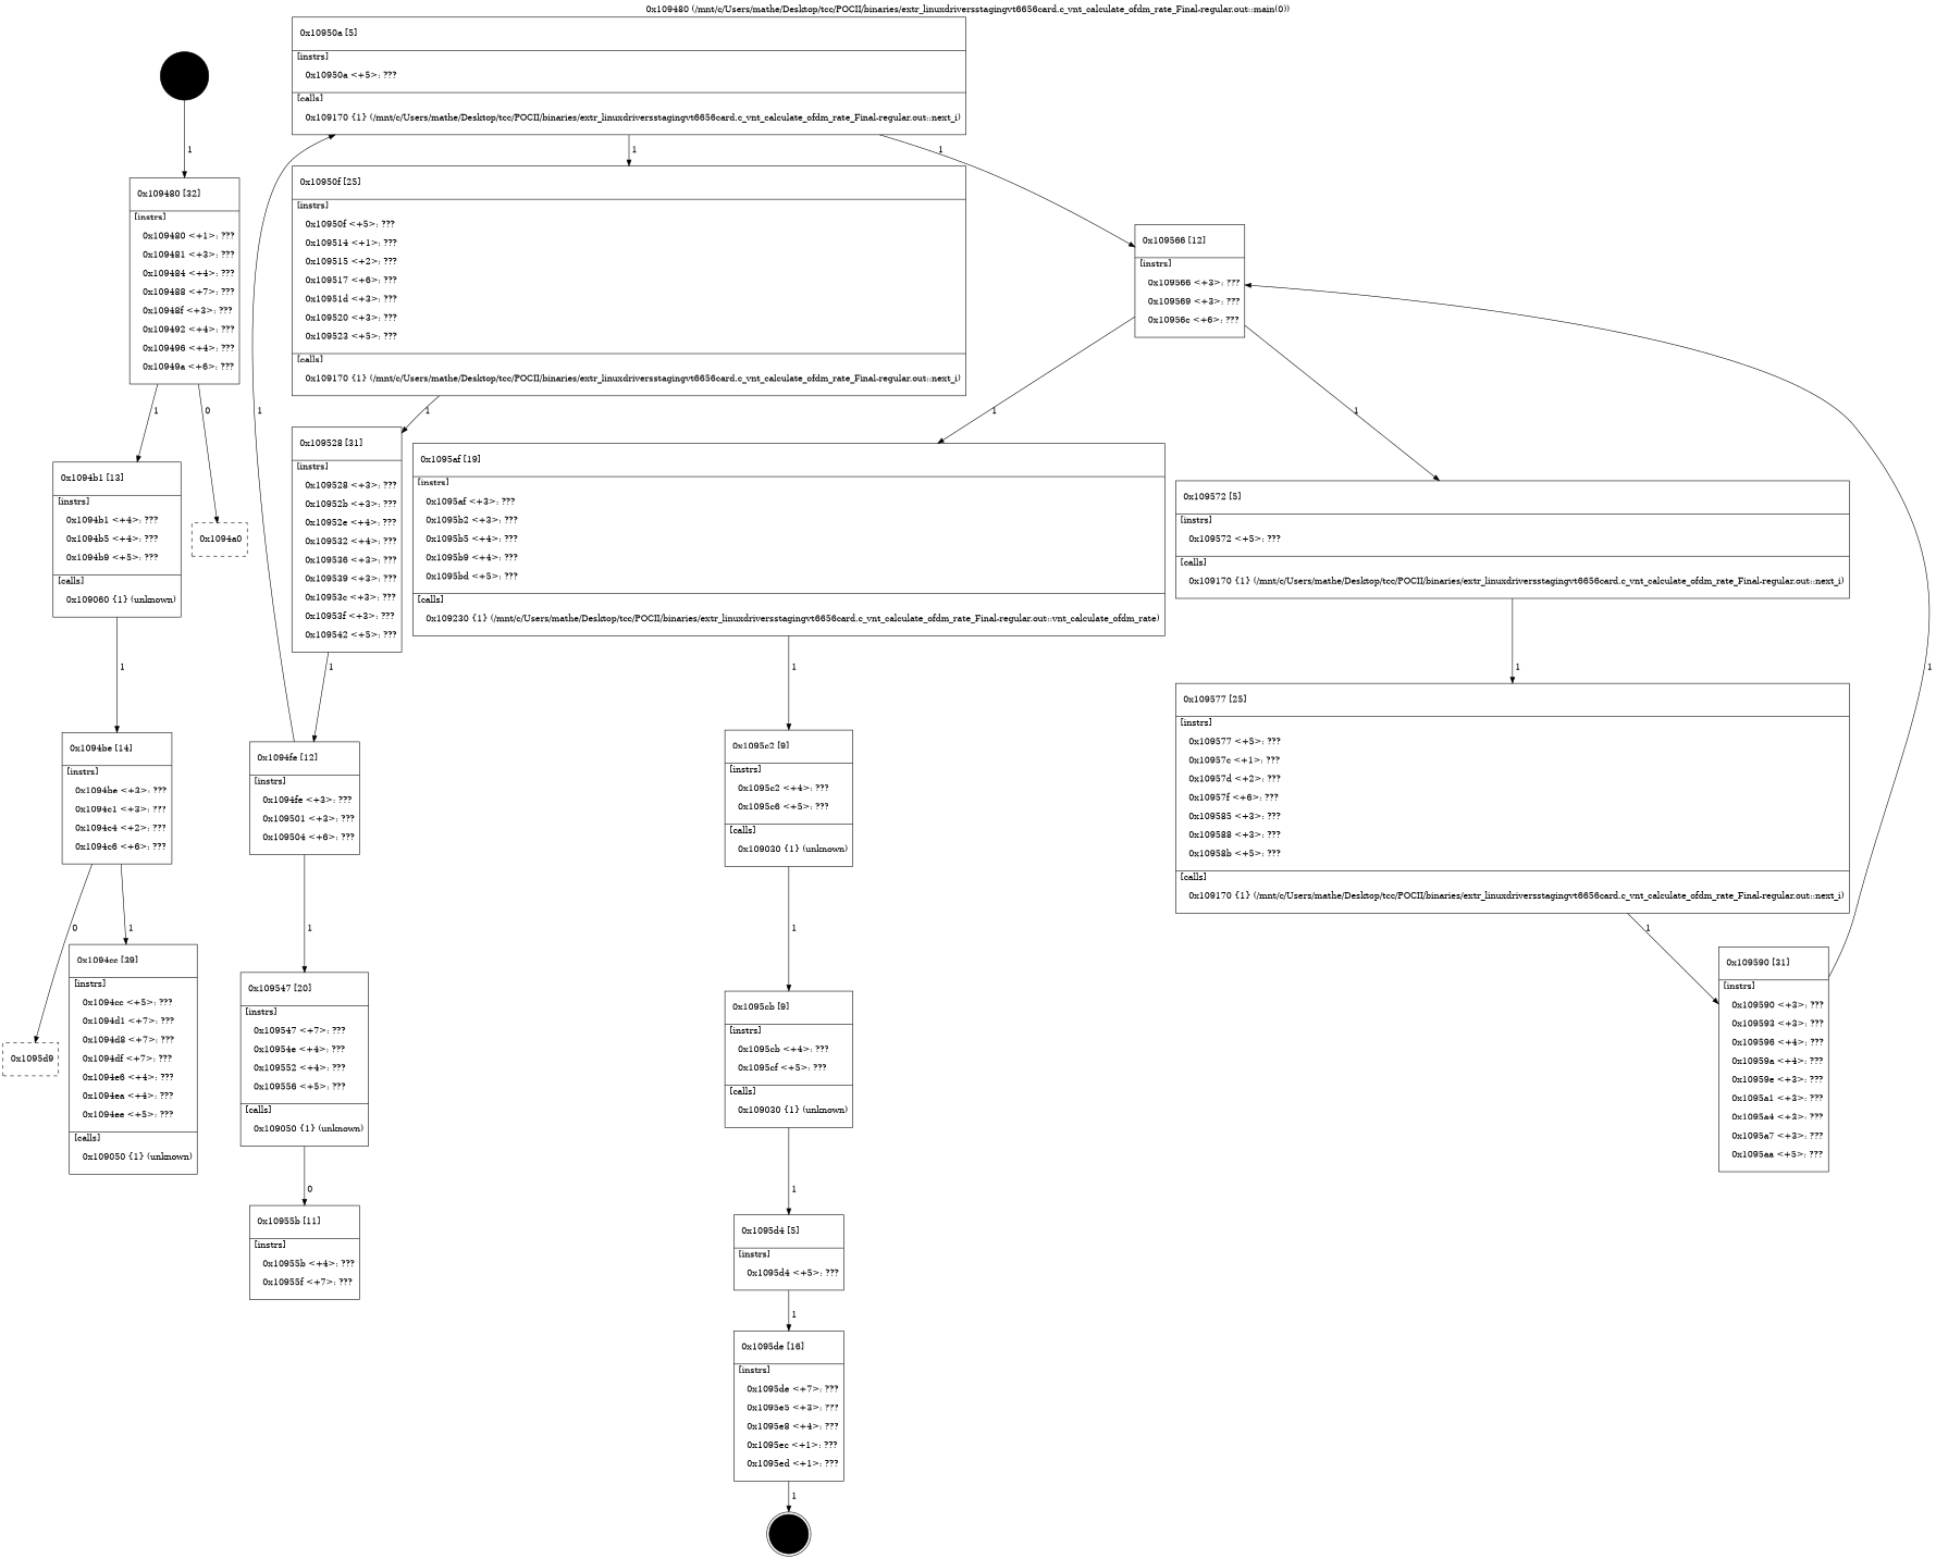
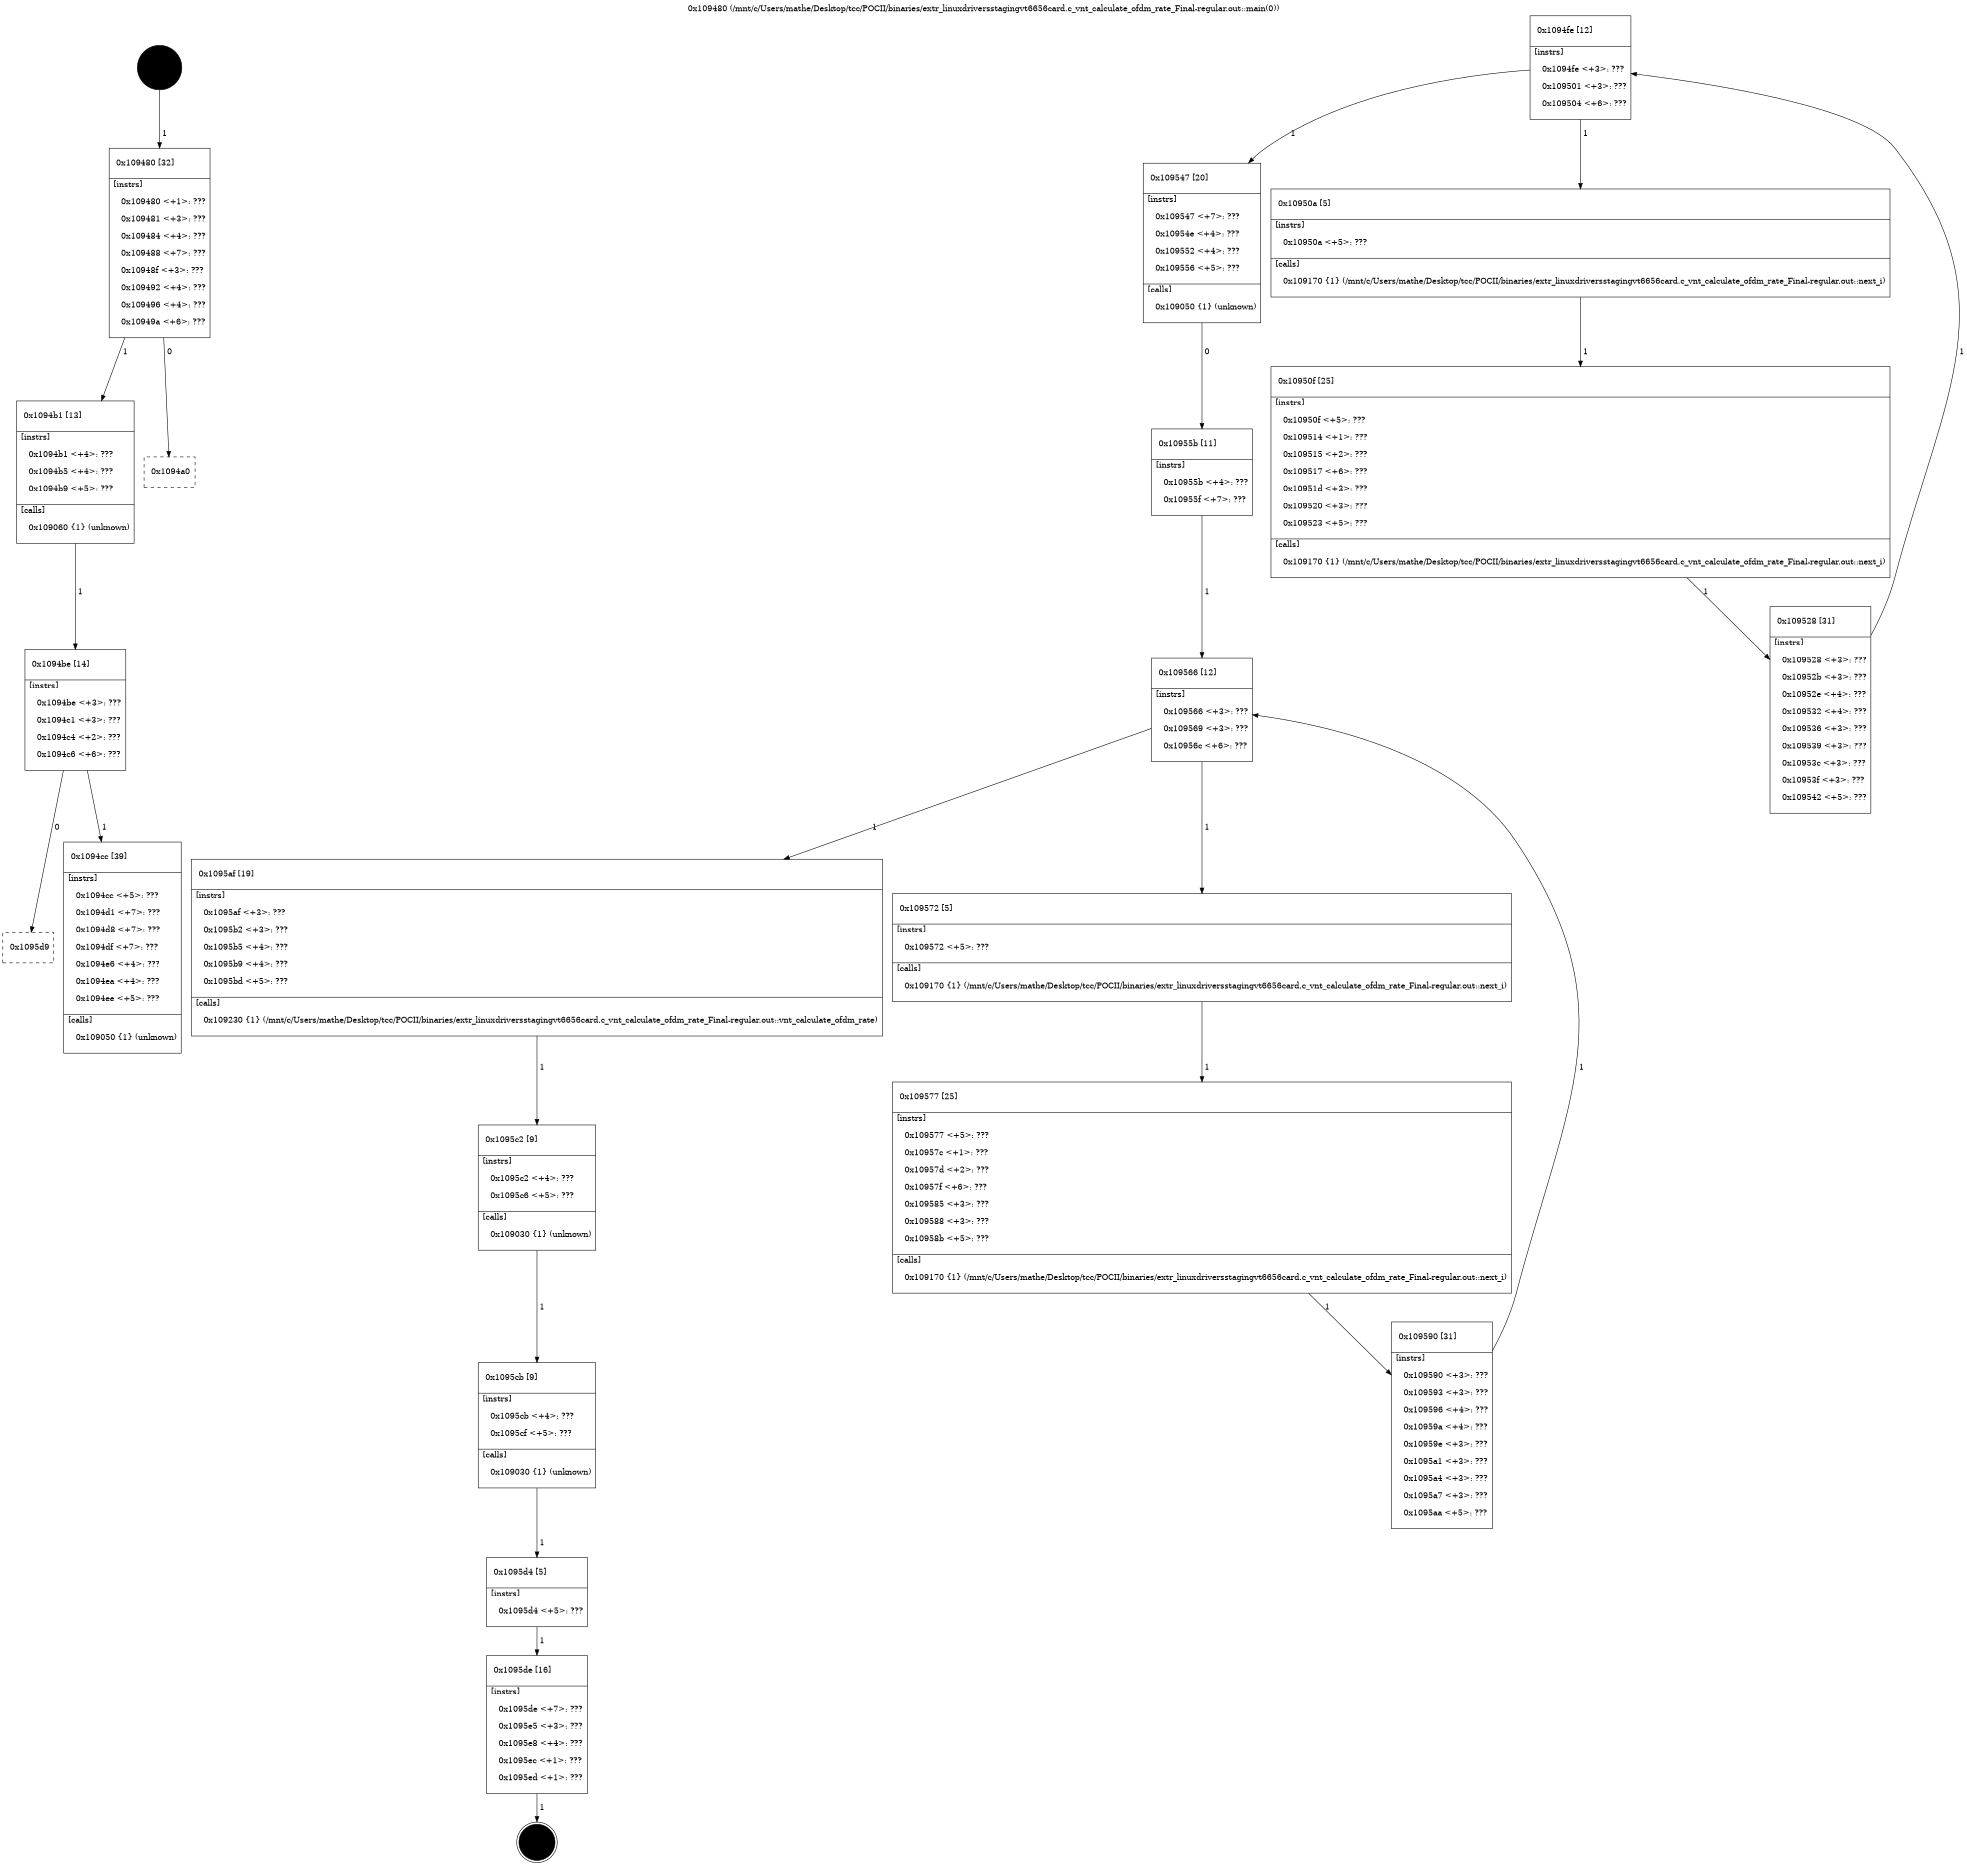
  digraph {
    label="0x109480 (/mnt/c/Users/mathe/Desktop/tcc/POCII/binaries/extr_linuxdriversstagingvt6656card.c_vnt_calculate_ofdm_rate_Final-regular.out::main(0))"
    labelloc=t
    node [shape=record]
    Entry [fillcolor=black height=0.3 shape=circle style=filled width=0.3]
    n2 [label="{\n     0x109480 [32]\l\n     | [instrs]\l\n     &nbsp;&nbsp;0x109480 \<+1\>: ???\l\n     &nbsp;&nbsp;0x109481 \<+3\>: ???\l\n     &nbsp;&nbsp;0x109484 \<+4\>: ???\l\n     &nbsp;&nbsp;0x109488 \<+7\>: ???\l\n     &nbsp;&nbsp;0x10948f \<+3\>: ???\l\n     &nbsp;&nbsp;0x109492 \<+4\>: ???\l\n     &nbsp;&nbsp;0x109496 \<+4\>: ???\l\n     &nbsp;&nbsp;0x10949a \<+6\>: ???\l\n  }"]
    n3 [label="{\n     0x1094b1 [13]\l\n     | [instrs]\l\n     &nbsp;&nbsp;0x1094b1 \<+4\>: ???\l\n     &nbsp;&nbsp;0x1094b5 \<+4\>: ???\l\n     &nbsp;&nbsp;0x1094b9 \<+5\>: ???\l\n     | [calls]\l\n     &nbsp;&nbsp;0x109060 \{1\} (unknown)\l\n  }"]
    n4 [label="{\n     0x1094a0\l\n  }" style=dashed]
    n5 [label="{\n     0x1094be [14]\l\n     | [instrs]\l\n     &nbsp;&nbsp;0x1094be \<+3\>: ???\l\n     &nbsp;&nbsp;0x1094c1 \<+3\>: ???\l\n     &nbsp;&nbsp;0x1094c4 \<+2\>: ???\l\n     &nbsp;&nbsp;0x1094c6 \<+6\>: ???\l\n  }"]
    n6 [label="{\n     0x1095d9\l\n  }" style=dashed]
    n7 [label="{\n     0x1094cc [39]\l\n     | [instrs]\l\n     &nbsp;&nbsp;0x1094cc \<+5\>: ???\l\n     &nbsp;&nbsp;0x1094d1 \<+7\>: ???\l\n     &nbsp;&nbsp;0x1094d8 \<+7\>: ???\l\n     &nbsp;&nbsp;0x1094df \<+7\>: ???\l\n     &nbsp;&nbsp;0x1094e6 \<+4\>: ???\l\n     &nbsp;&nbsp;0x1094ea \<+4\>: ???\l\n     &nbsp;&nbsp;0x1094ee \<+5\>: ???\l\n     | [calls]\l\n     &nbsp;&nbsp;0x109050 \{1\} (unknown)\l\n  }"]
    Exit [fillcolor=black height=0.3 peripheries=2 shape=circle style=filled width=0.3]
    n9 [label="{\n     0x1094fe [12]\l\n     | [instrs]\l\n     &nbsp;&nbsp;0x1094fe \<+3\>: ???\l\n     &nbsp;&nbsp;0x109501 \<+3\>: ???\l\n     &nbsp;&nbsp;0x109504 \<+6\>: ???\l\n  }"]
    n10 [label="{\n     0x109547 [20]\l\n     | [instrs]\l\n     &nbsp;&nbsp;0x109547 \<+7\>: ???\l\n     &nbsp;&nbsp;0x10954e \<+4\>: ???\l\n     &nbsp;&nbsp;0x109552 \<+4\>: ???\l\n     &nbsp;&nbsp;0x109556 \<+5\>: ???\l\n     | [calls]\l\n     &nbsp;&nbsp;0x109050 \{1\} (unknown)\l\n  }"]
    n11 [label="{\n     0x10950a [5]\l\n     | [instrs]\l\n     &nbsp;&nbsp;0x10950a \<+5\>: ???\l\n     | [calls]\l\n     &nbsp;&nbsp;0x109170 \{1\} (/mnt/c/Users/mathe/Desktop/tcc/POCII/binaries/extr_linuxdriversstagingvt6656card.c_vnt_calculate_ofdm_rate_Final-regular.out::next_i)\l\n  }"]
    n12 [label="{\n     0x10955b [11]\l\n     | [instrs]\l\n     &nbsp;&nbsp;0x10955b \<+4\>: ???\l\n     &nbsp;&nbsp;0x10955f \<+7\>: ???\l\n  }"]
    n13 [label="{\n     0x10950f [25]\l\n     | [instrs]\l\n     &nbsp;&nbsp;0x10950f \<+5\>: ???\l\n     &nbsp;&nbsp;0x109514 \<+1\>: ???\l\n     &nbsp;&nbsp;0x109515 \<+2\>: ???\l\n     &nbsp;&nbsp;0x109517 \<+6\>: ???\l\n     &nbsp;&nbsp;0x10951d \<+3\>: ???\l\n     &nbsp;&nbsp;0x109520 \<+3\>: ???\l\n     &nbsp;&nbsp;0x109523 \<+5\>: ???\l\n     | [calls]\l\n     &nbsp;&nbsp;0x109170 \{1\} (/mnt/c/Users/mathe/Desktop/tcc/POCII/binaries/extr_linuxdriversstagingvt6656card.c_vnt_calculate_ofdm_rate_Final-regular.out::next_i)\l\n  }"]
    n14 [label="{\n     0x109566 [12]\l\n     | [instrs]\l\n     &nbsp;&nbsp;0x109566 \<+3\>: ???\l\n     &nbsp;&nbsp;0x109569 \<+3\>: ???\l\n     &nbsp;&nbsp;0x10956c \<+6\>: ???\l\n  }"]
    n15 [label="{\n     0x109528 [31]\l\n     | [instrs]\l\n     &nbsp;&nbsp;0x109528 \<+3\>: ???\l\n     &nbsp;&nbsp;0x10952b \<+3\>: ???\l\n     &nbsp;&nbsp;0x10952e \<+4\>: ???\l\n     &nbsp;&nbsp;0x109532 \<+4\>: ???\l\n     &nbsp;&nbsp;0x109536 \<+3\>: ???\l\n     &nbsp;&nbsp;0x109539 \<+3\>: ???\l\n     &nbsp;&nbsp;0x10953c \<+3\>: ???\l\n     &nbsp;&nbsp;0x10953f \<+3\>: ???\l\n     &nbsp;&nbsp;0x109542 \<+5\>: ???\l\n  }"]
    n16 [label="{\n     0x1095af [19]\l\n     | [instrs]\l\n     &nbsp;&nbsp;0x1095af \<+3\>: ???\l\n     &nbsp;&nbsp;0x1095b2 \<+3\>: ???\l\n     &nbsp;&nbsp;0x1095b5 \<+4\>: ???\l\n     &nbsp;&nbsp;0x1095b9 \<+4\>: ???\l\n     &nbsp;&nbsp;0x1095bd \<+5\>: ???\l\n     | [calls]\l\n     &nbsp;&nbsp;0x109230 \{1\} (/mnt/c/Users/mathe/Desktop/tcc/POCII/binaries/extr_linuxdriversstagingvt6656card.c_vnt_calculate_ofdm_rate_Final-regular.out::vnt_calculate_ofdm_rate)\l\n  }"]
    n17 [label="{\n     0x109572 [5]\l\n     | [instrs]\l\n     &nbsp;&nbsp;0x109572 \<+5\>: ???\l\n     | [calls]\l\n     &nbsp;&nbsp;0x109170 \{1\} (/mnt/c/Users/mathe/Desktop/tcc/POCII/binaries/extr_linuxdriversstagingvt6656card.c_vnt_calculate_ofdm_rate_Final-regular.out::next_i)\l\n  }"]
    n18 [label="{\n     0x1095c2 [9]\l\n     | [instrs]\l\n     &nbsp;&nbsp;0x1095c2 \<+4\>: ???\l\n     &nbsp;&nbsp;0x1095c6 \<+5\>: ???\l\n     | [calls]\l\n     &nbsp;&nbsp;0x109030 \{1\} (unknown)\l\n  }"]
    n19 [label="{\n     0x109577 [25]\l\n     | [instrs]\l\n     &nbsp;&nbsp;0x109577 \<+5\>: ???\l\n     &nbsp;&nbsp;0x10957c \<+1\>: ???\l\n     &nbsp;&nbsp;0x10957d \<+2\>: ???\l\n     &nbsp;&nbsp;0x10957f \<+6\>: ???\l\n     &nbsp;&nbsp;0x109585 \<+3\>: ???\l\n     &nbsp;&nbsp;0x109588 \<+3\>: ???\l\n     &nbsp;&nbsp;0x10958b \<+5\>: ???\l\n     | [calls]\l\n     &nbsp;&nbsp;0x109170 \{1\} (/mnt/c/Users/mathe/Desktop/tcc/POCII/binaries/extr_linuxdriversstagingvt6656card.c_vnt_calculate_ofdm_rate_Final-regular.out::next_i)\l\n  }"]
    n20 [label="{\n     0x1095cb [9]\l\n     | [instrs]\l\n     &nbsp;&nbsp;0x1095cb \<+4\>: ???\l\n     &nbsp;&nbsp;0x1095cf \<+5\>: ???\l\n     | [calls]\l\n     &nbsp;&nbsp;0x109030 \{1\} (unknown)\l\n  }"]
    n21 [label="{\n     0x109590 [31]\l\n     | [instrs]\l\n     &nbsp;&nbsp;0x109590 \<+3\>: ???\l\n     &nbsp;&nbsp;0x109593 \<+3\>: ???\l\n     &nbsp;&nbsp;0x109596 \<+4\>: ???\l\n     &nbsp;&nbsp;0x10959a \<+4\>: ???\l\n     &nbsp;&nbsp;0x10959e \<+3\>: ???\l\n     &nbsp;&nbsp;0x1095a1 \<+3\>: ???\l\n     &nbsp;&nbsp;0x1095a4 \<+3\>: ???\l\n     &nbsp;&nbsp;0x1095a7 \<+3\>: ???\l\n     &nbsp;&nbsp;0x1095aa \<+5\>: ???\l\n  }"]
    n22 [label="{\n     0x1095d4 [5]\l\n     | [instrs]\l\n     &nbsp;&nbsp;0x1095d4 \<+5\>: ???\l\n  }"]
    n23 [label="{\n     0x1095de [16]\l\n     | [instrs]\l\n     &nbsp;&nbsp;0x1095de \<+7\>: ???\l\n     &nbsp;&nbsp;0x1095e5 \<+3\>: ???\l\n     &nbsp;&nbsp;0x1095e8 \<+4\>: ???\l\n     &nbsp;&nbsp;0x1095ec \<+1\>: ???\l\n     &nbsp;&nbsp;0x1095ed \<+1\>: ???\l\n  }"]
    Entry -> n2 [label=" 1"]
    n2 -> n3 [label=" 1"]
    n2 -> n4 [label=" 0"]
    n3 -> n5 [label=" 1"]
    n5 -> n6 [label=" 0"]
    n5 -> n7 [label=" 1"]
    n9 -> n10 [label=" 1"]
    n9 -> n11 [label=" 1"]
    n10 -> n12 [label=" 0"]
    n11 -> n13 [label=" 1"]
-   n11 -> n14 [label=" 1"]
+   n12 -> n14 [label=" 1"]
    n13 -> n15 [label=" 1"]
    n14 -> n16 [label=" 1"]
    n14 -> n17 [label=" 1"]
    n15 -> n9 [label=" 1"]
    n16 -> n18 [label=" 1"]
    n17 -> n19 [label=" 1"]
    n18 -> n20 [label=" 1"]
    n19 -> n21 [label=" 1"]
    n20 -> n22 [label=" 1"]
    n21 -> n14 [label=" 1"]
    n22 -> n23 [label=" 1"]
    n23 -> Exit [label=" 1"]
  }
